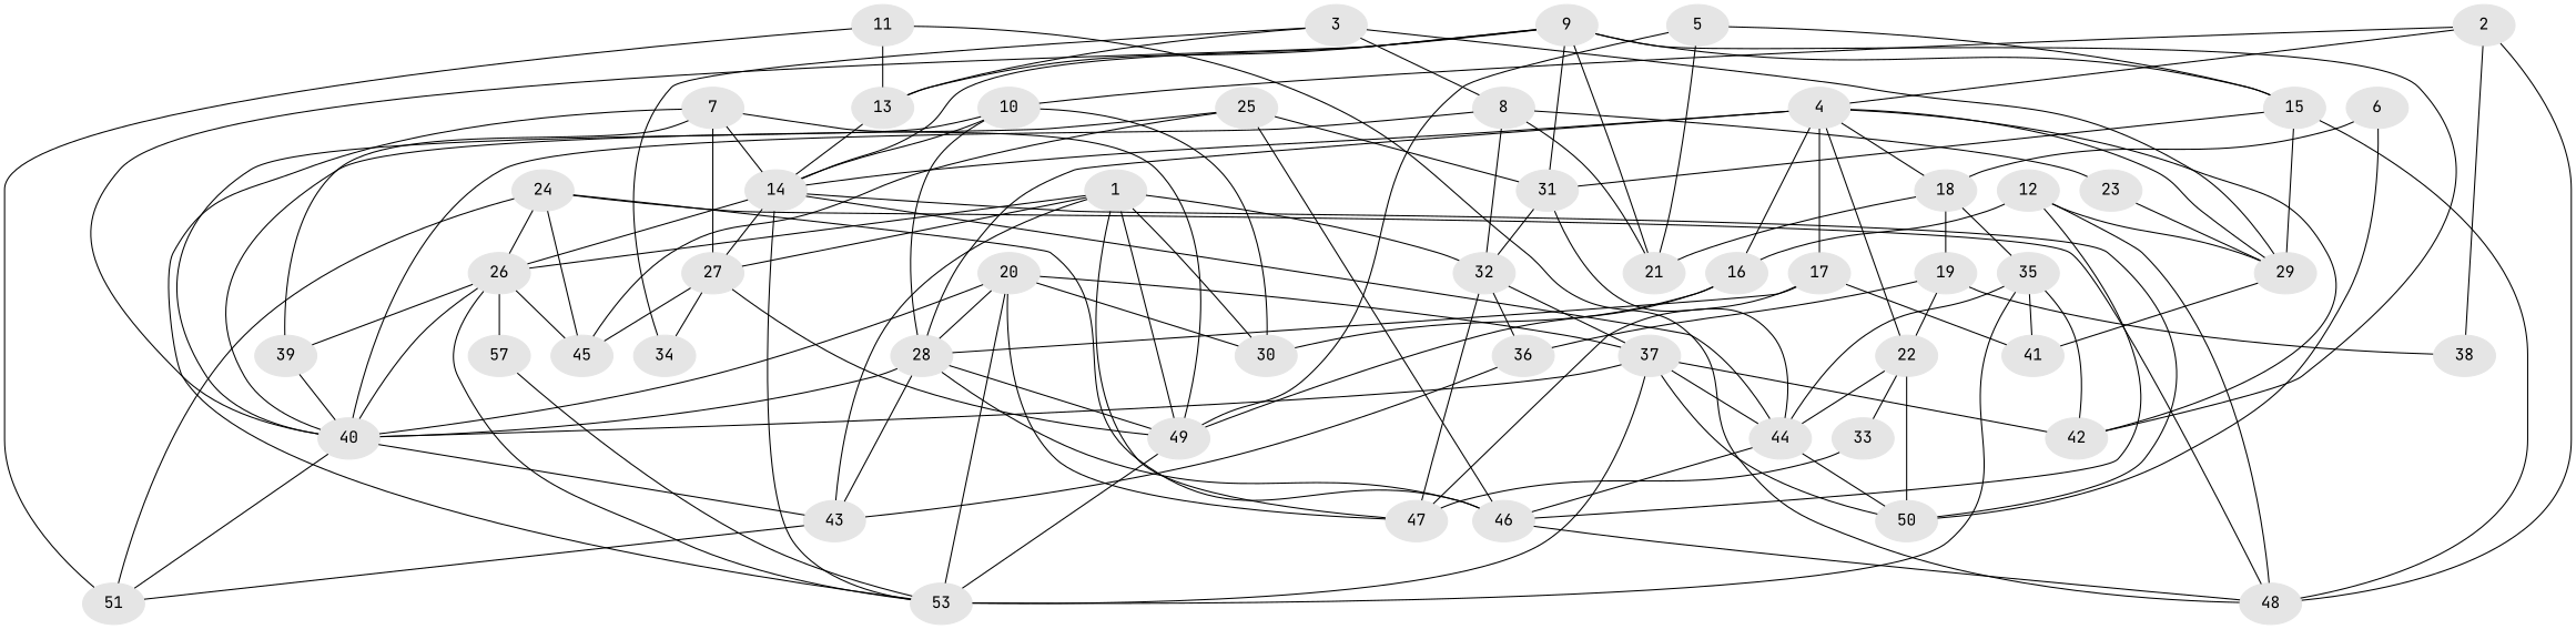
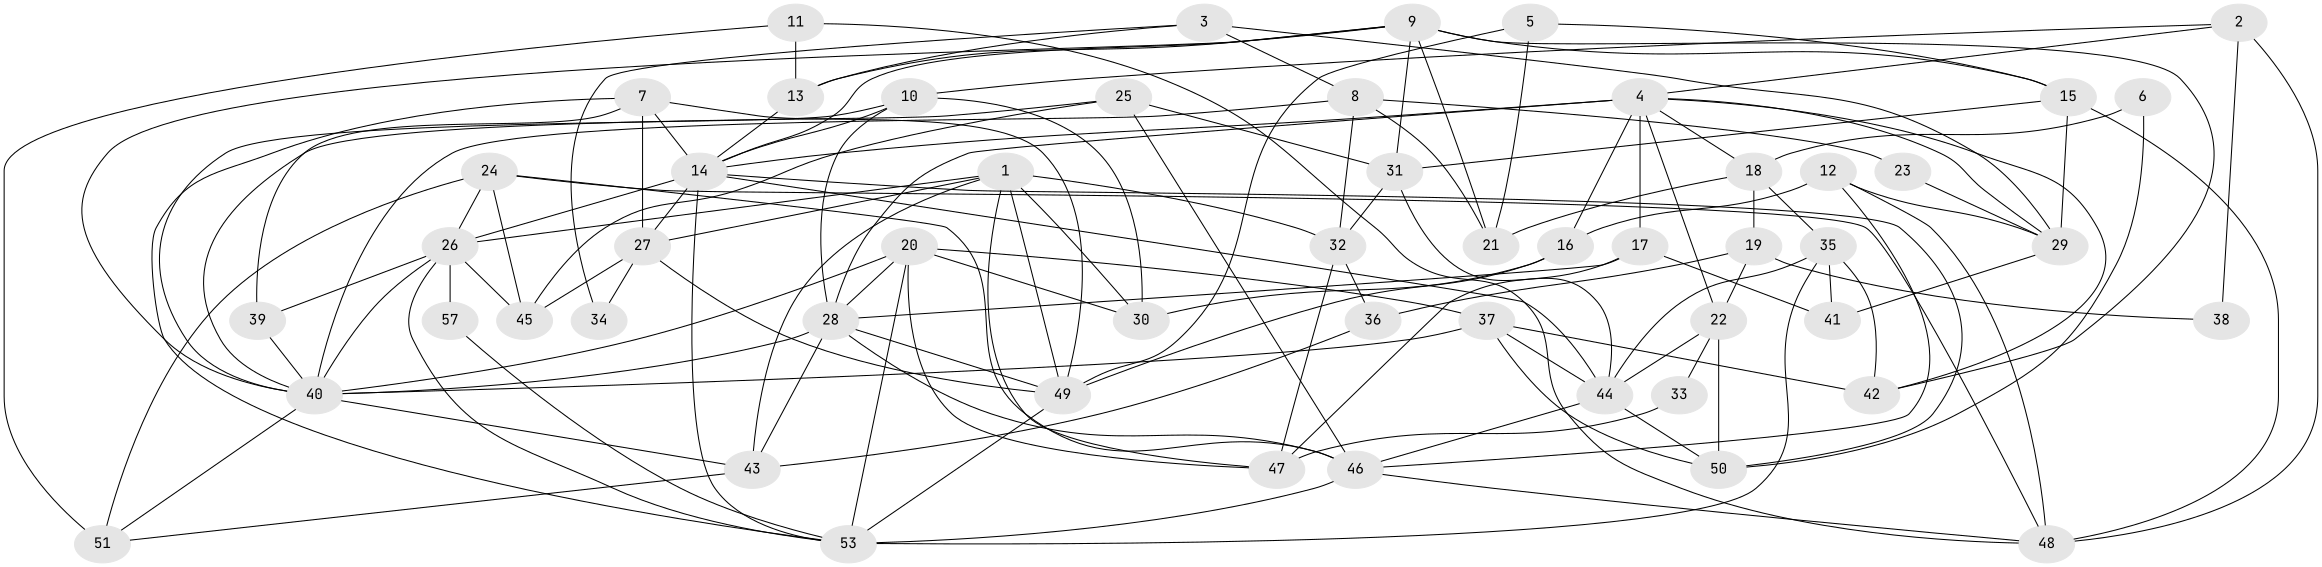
  graph {
    fontname="JetBrains Mono"
    node [color=gray90 fontname="JetBrains Mono" style=filled]
    edge [fontname="JetBrains Mono" weight=1.0]
    1
    26
    27
    30
    32
    43
    47
    49
    39
    53
    40
    45
    n13 [label=57]
    34
    36
    37
    51
    2
    4
    10
    38
    48
    29
    14
    16
    17
    18
    22
    28
    42
    3
    8
    13
    21
    23
    41
    50
    44
    19
    35
    33
    46
    5
    15
    31
    6
    7
    9
    11
    12
    24
    20
    25
    1 -- 26
    1 -- 27
    1 -- 30
    1 -- 32
    1 -- 43
    1 -- 47
    1 -- 49
    26 -- 39
    26 -- 53
    26 -- 40
    26 -- 45
    26 -- n13 [weight=2.0]
    27 -- 49
    27 -- 45
    27 -- 34
    32 -- 47
    32 -- 36
-   32 -- 37
    43 -- 51
    49 -- 53
    39 -- 40
    40 -- 43
    40 -- 51
    n13 -- 53
    36 -- 43
    37 -- 40
    37 -- 42
    37 -- 50
    37 -- 44
    2 -- 4
    2 -- 10
    2 -- 38 [weight=2.0]
    2 -- 48
    4 -- 29
    4 -- 14 [weight=2.0]
    4 -- 16 [weight=2.0]
    4 -- 17
    4 -- 18
    4 -- 22
    4 -- 28
    4 -- 42
    10 -- 30
    10 -- 40
    10 -- 14
    10 -- 28
    29 -- 41
    14 -- 26
    14 -- 27
    14 -- 53
    14 -- 50
    14 -- 44
    16 -- 30
    16 -- 49
    17 -- 47
    17 -- 28
    17 -- 41
    18 -- 21
    18 -- 19
    18 -- 35
    22 -- 50 [weight=2.0]
    22 -- 44
    22 -- 33
    28 -- 43
    28 -- 49
    28 -- 40
    28 -- 46
    3 -- 34
    3 -- 29
    3 -- 8
    3 -- 13
    8 -- 32
    8 -- 40
    8 -- 21
    8 -- 23
    13 -- 14
    23 -- 29
    44 -- 50
    44 -- 46
    19 -- 36
    19 -- 38
    19 -- 22
    35 -- 53
    35 -- 42
    35 -- 41
    35 -- 44
    33 -- 47
-   37 -- 53
+   46 -- 53
    46 -- 48
    5 -- 49
    5 -- 21
    5 -- 15
    15 -- 48
    15 -- 29 [weight=2.0]
    15 -- 31
    31 -- 32
    31 -- 44
    6 -- 18
    6 -- 50
    7 -- 27
    7 -- 49
    7 -- 39
    7 -- 53
    7 -- 14
    9 -- 40
    9 -- 14
    9 -- 42
    9 -- 13
    9 -- 21
    9 -- 15
    9 -- 31
    11 -- 51
    11 -- 48
    11 -- 13
    12 -- 48
    12 -- 29
    12 -- 16
    12 -- 46
    24 -- 26
    24 -- 45
    24 -- 51
    24 -- 48
    24 -- 46
    20 -- 30
    20 -- 47
    20 -- 53
    20 -- 40
    20 -- 37
    20 -- 28
    25 -- 40
    25 -- 45
    25 -- 46
    25 -- 31
  }
